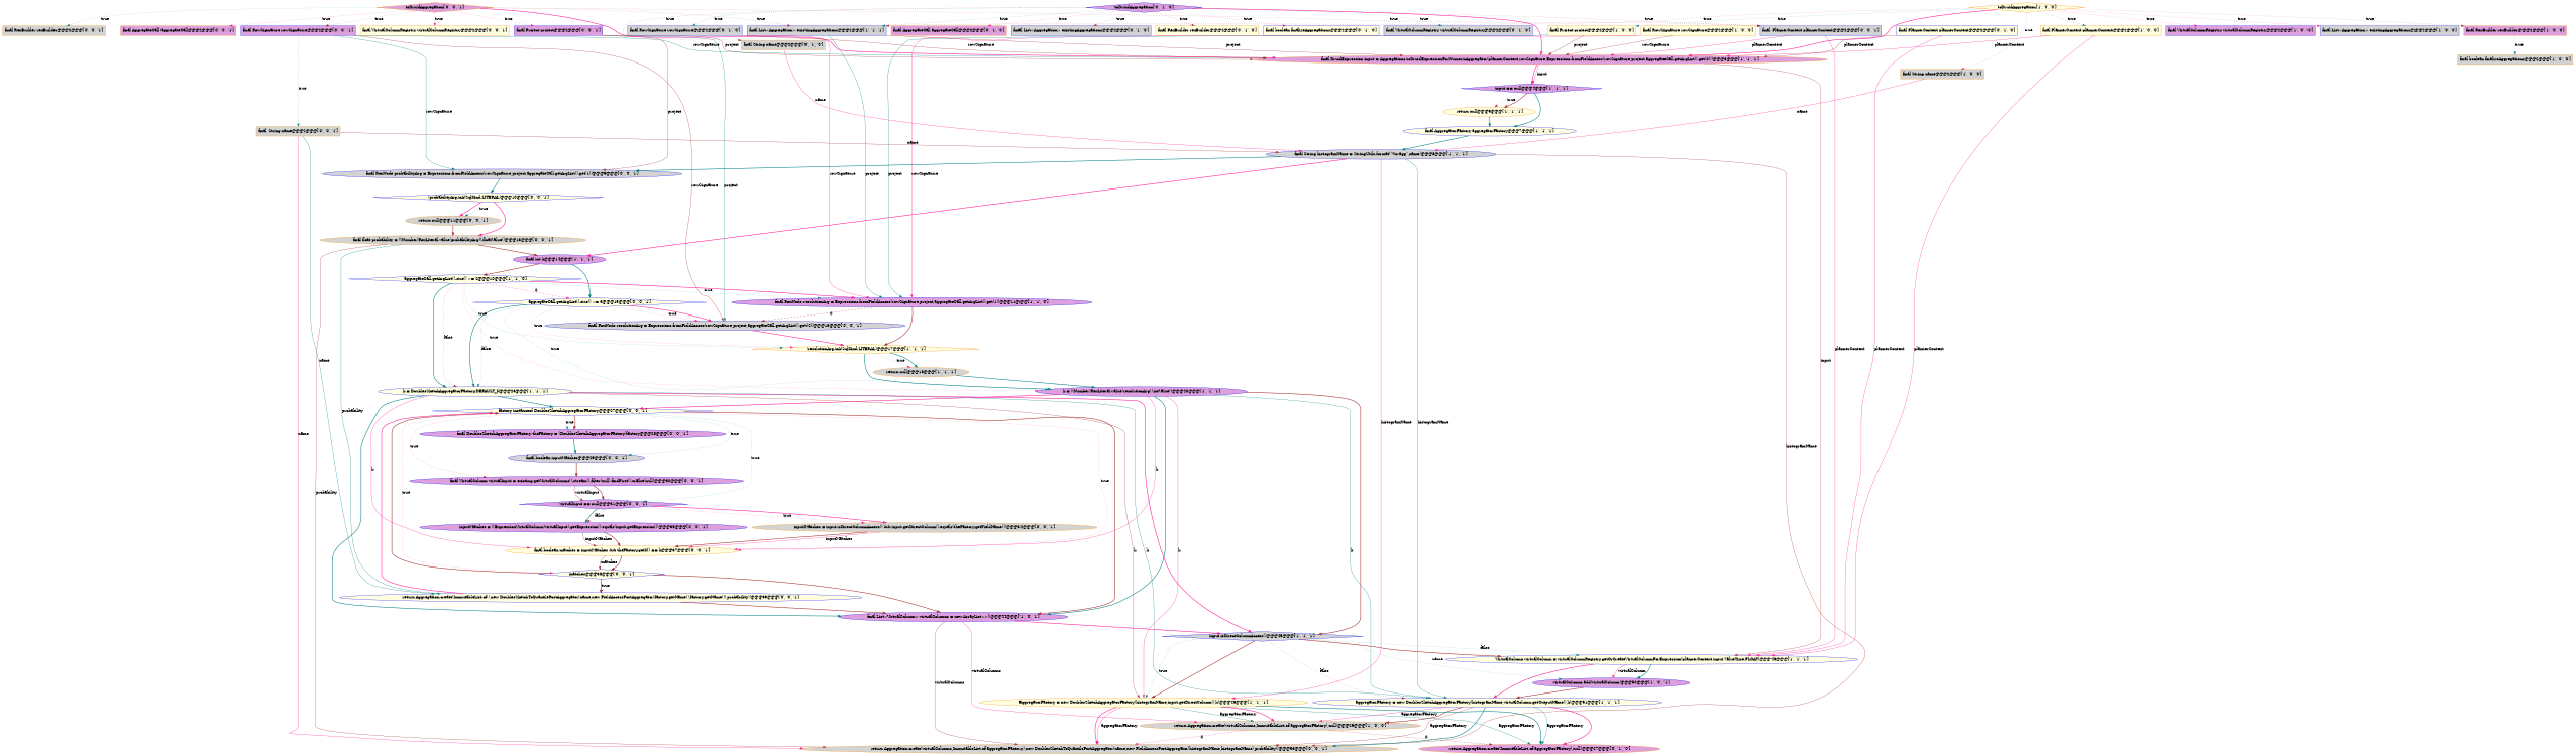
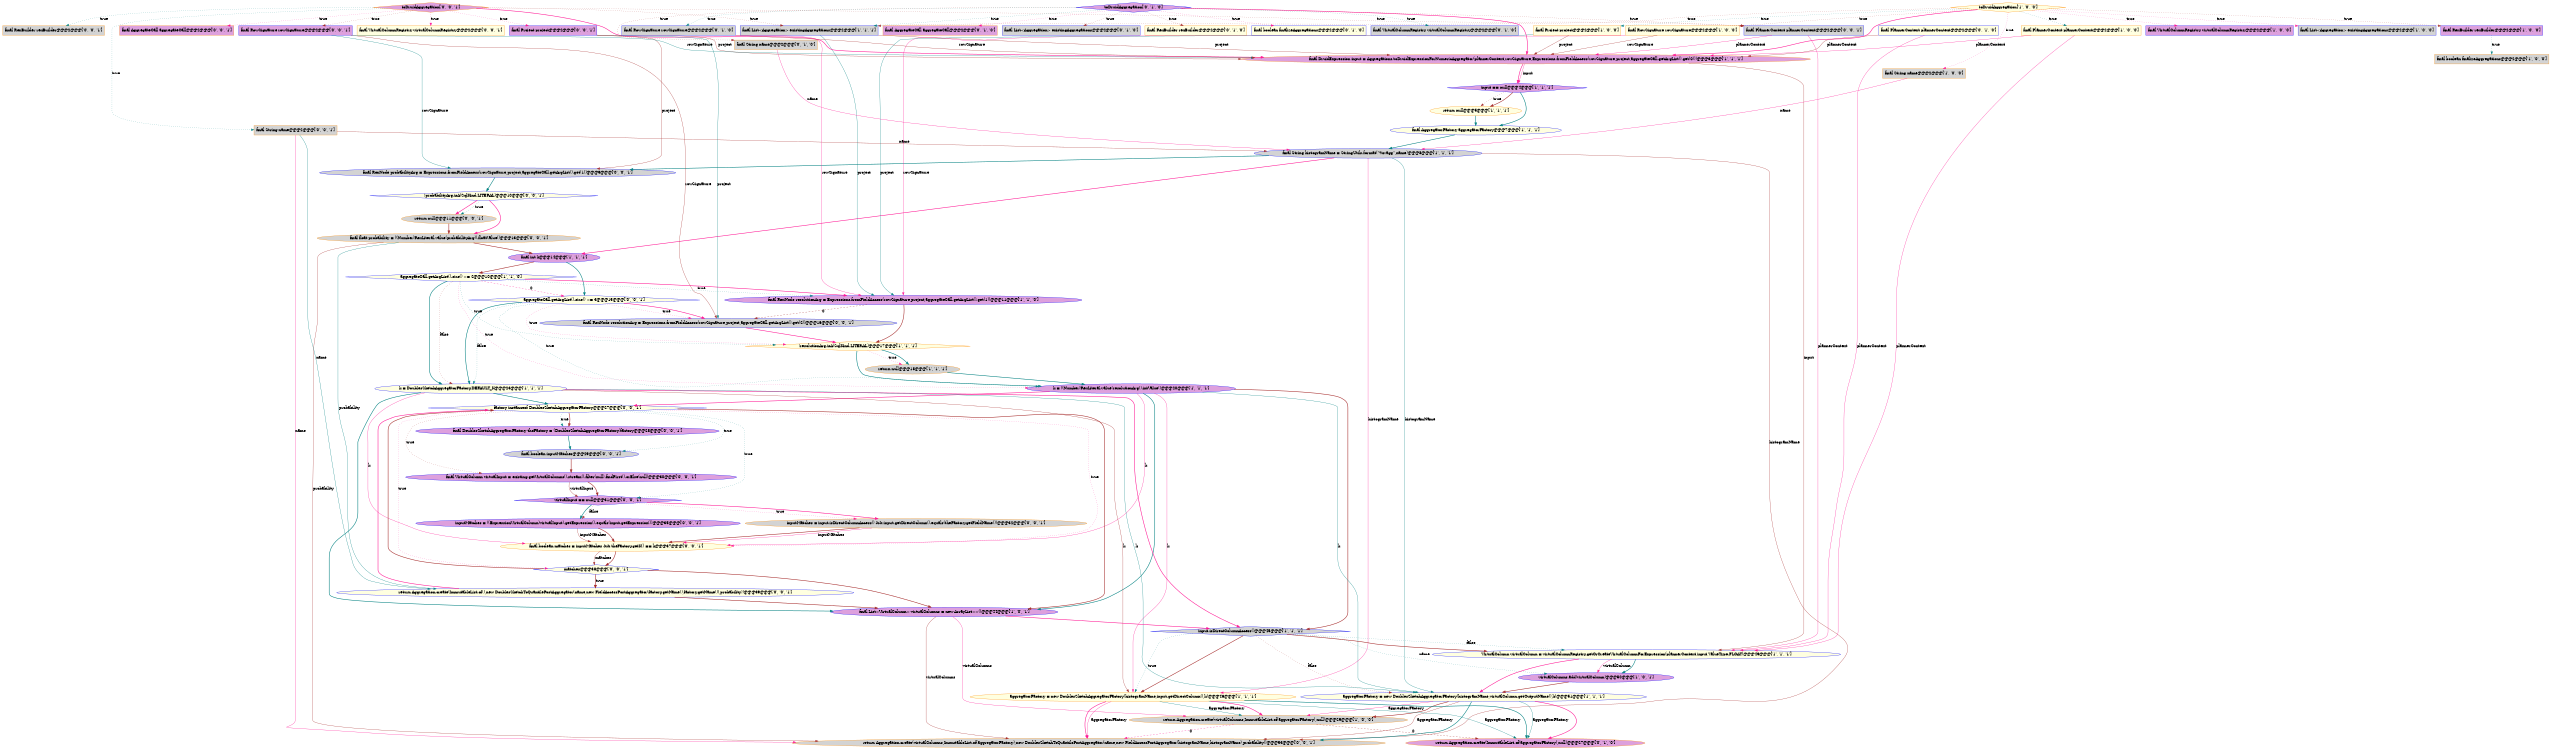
  digraph {
    node [color=blue fillcolor=lightgrey shape=ellipse style=filled]
    edge [color=brown style=bold]
    n1 [color=darkorange fillcolor=plum label="return Aggregation.create(ImmutableList.of(aggregatorFactory),null)@@@27@@@['0', '1', '0']"]
    n2 [label="final RexNode resolutionArg = Expressions.fromFieldAccess(rowSignature,project,aggregateCall.getArgList().get(2))@@@16@@@['0', '0', '1']"]
    n3 [color=darkorange fillcolor=lightyellow label="!resolutionArg.isA(SqlKind.LITERAL)@@@17@@@['1', '1', '1']" shape=diamond]
    n4 [fillcolor=plum label="k = ((Number)RexLiteral.value(resolutionArg)).intValue()@@@20@@@['1', '1', '1']"]
    n5 [color=darkorange label="return null@@@18@@@['1', '1', '1']"]
    n6 [color=darkorange label="return Aggregation.create(virtualColumns,ImmutableList.of(aggregatorFactory),new DoublesSketchToQuantilePostAggregator(name,new FieldAccessPostAggregator(histogramName,histogramName),probability))@@@53@@@['0', '0', '1']"]
    n7 [color=darkorange fillcolor=lightyellow label="return null@@@5@@@['1', '1', '1']"]
    n8 [fillcolor=lightyellow label="final AggregatorFactory aggregatorFactory@@@7@@@['1', '1', '1']"]
    n9 [label="final String histogramName = StringUtils.format(\"%s:agg\",name)@@@8@@@['1', '1', '1']"]
    n10 [label="input.isDirectColumnAccess()@@@45@@@['1', '1', '1']" shape=diamond]
    n11 [fillcolor=plum label="virtualColumns.add(virtualColumn)@@@50@@@['1', '0', '1']"]
    n12 [fillcolor=lightyellow label="VirtualColumn virtualColumn = virtualColumnRegistry.getOrCreateVirtualColumnForExpression(plannerContext,input,ValueType.FLOAT)@@@49@@@['1', '1', '1']"]
    n13 [fillcolor=lightyellow label="aggregatorFactory = new DoublesSketchAggregatorFactory(histogramName,virtualColumn.getOutputName(),k)@@@51@@@['1', '1', '1']"]
    n14 [color=darkorange fillcolor=lightyellow label="aggregatorFactory = new DoublesSketchAggregatorFactory(histogramName,input.getDirectColumn(),k)@@@46@@@['1', '1', '1']"]
    n15 [color=darkorange label="return Aggregation.create(virtualColumns,ImmutableList.of(aggregatorFactory),null)@@@29@@@['1', '0', '0']"]
    n16 [fillcolor=lightyellow label="final PlannerContext plannerContext@@@2@@@['0', '1', '0']" shape=box]
    n17 [color=darkorange fillcolor=plum label="final DruidExpression input = Aggregations.toDruidExpressionForNumericAggregator(plannerContext,rowSignature,Expressions.fromFieldAccess(rowSignature,project,aggregateCall.getArgList().get(0)))@@@3@@@['1', '1', '1']"]
    n18 [fillcolor=plum label="input == null@@@4@@@['1', '1', '1']" shape=diamond]
    n19 [fillcolor=plum label="final int k@@@14@@@['1', '1', '1']"]
    n20 [fillcolor=lightyellow label="aggregateCall.getArgList().size() >= 3@@@15@@@['0', '0', '1']" shape=diamond]
    n21 [fillcolor=lightyellow label="aggregateCall.getArgList().size() >= 2@@@10@@@['1', '1', '0']" shape=diamond]
    n22 [fillcolor=lightyellow label="k = DoublesSketchAggregatorFactory.DEFAULT_K@@@23@@@['1', '1', '1']"]
    n23 [fillcolor=plum label="final RexNode resolutionArg = Expressions.fromFieldAccess(rowSignature,project,aggregateCall.getArgList().get(1))@@@11@@@['1', '1', '0']"]
    n24 [label="final List<Aggregation> existingAggregations@@@2@@@['0', '1', '0']" shape=box]
    n25 [fillcolor=lightyellow label="factory instanceof DoublesSketchAggregatorFactory@@@27@@@['0', '0', '1']" shape=diamond]
    n26 [fillcolor=lightyellow label="matches@@@38@@@['0', '0', '1']" shape=diamond]
    n27 [color=darkorange fillcolor=lightyellow label="final boolean matches = inputMatches && theFactory.getK() == k@@@37@@@['0', '0', '1']"]
    n28 [fillcolor=plum label="final VirtualColumn virtualInput = existing.getVirtualColumns().stream().filter(null).findFirst().orElse(null)@@@30@@@['0', '0', '1']"]
    n29 [fillcolor=plum label="final List<VirtualColumn> virtualColumns = new ArrayList<>()@@@44@@@['1', '0', '1']"]
    n30 [fillcolor=plum label="final DoublesSketchAggregatorFactory theFactory = (DoublesSketchAggregatorFactory)factory@@@28@@@['0', '0', '1']"]
    n31 [label="final boolean inputMatches@@@29@@@['0', '0', '1']"]
    n32 [fillcolor=plum label="virtualInput == null@@@31@@@['0', '0', '1']" shape=diamond]
    n33 [fillcolor=lightyellow label="return Aggregation.create(ImmutableList.of(),new DoublesSketchToQuantilePostAggregator(name,new FieldAccessPostAggregator(factory.getName(),factory.getName()),probability))@@@39@@@['0', '0', '1']"]
    n34 [color=darkorange label="inputMatches = input.isDirectColumnAccess() && input.getDirectColumn().equals(theFactory.getFieldName())@@@32@@@['0', '0', '1']"]
    n35 [fillcolor=plum label="inputMatches = ((ExpressionVirtualColumn)virtualInput).getExpression().equals(input.getExpression())@@@35@@@['0', '0', '1']"]
    n36 [label="final List<Aggregation> existingAggregations@@@2@@@['1', '1', '1']" shape=box]
    n37 [color=darkorange fillcolor=lightyellow label="final RexBuilder rexBuilder@@@2@@@['0', '1', '0']" shape=box]
    n38 [fillcolor=lightyellow label="final boolean finalizeAggregations@@@2@@@['0', '1', '0']" shape=box]
    n39 [color=darkorange fillcolor=lightyellow label="final VirtualColumnRegistry virtualColumnRegistry@@@2@@@['0', '0', '1']" shape=box]
    n40 [label="final RexNode probabilityArg = Expressions.fromFieldAccess(rowSignature,project,aggregateCall.getArgList().get(1))@@@9@@@['0', '0', '1']"]
    n41 [fillcolor=lightyellow label="!probabilityArg.isA(SqlKind.LITERAL)@@@10@@@['0', '0', '1']" shape=diamond]
    n42 [color=darkorange label="return null@@@11@@@['0', '0', '1']"]
    n43 [color=darkorange label="final float probability = ((Number)RexLiteral.value(probabilityArg)).floatValue()@@@13@@@['0', '0', '1']"]
    n44 [color=darkorange label="final RexBuilder rexBuilder@@@2@@@['0', '0', '1']" shape=box]
    n45 [color=darkorange label="final String name@@@2@@@['0', '0', '1']" shape=box]
    n46 [label="final PlannerContext plannerContext@@@2@@@['0', '0', '1']" shape=box]
    n47 [color=darkorange fillcolor=plum label="toDruidAggregation['0', '0', '1']" shape=diamond]
    n48 [color=darkorange fillcolor=plum label="final AggregateCall aggregateCall@@@2@@@['0', '0', '1']" shape=box]
    n49 [fillcolor=plum label="final Project project@@@2@@@['0', '0', '1']" shape=box]
    n50 [fillcolor=plum label="final RowSignature rowSignature@@@2@@@['0', '0', '1']" shape=box]
    n51 [color=darkorange fillcolor=lightyellow label="toDruidAggregation['1', '0', '0']" shape=diamond]
    n52 [color=darkorange label="final String name@@@2@@@['1', '0', '0']" shape=box]
-   n53 [color=darkorange fillcolor=plum label="final RexBuilder rexBuilder@@@2@@@['1', '0', '0']" shape=box]
+   n53 [fillcolor=plum label="final RexBuilder rexBuilder@@@2@@@['1', '0', '0']" shape=box]
    n54 [color=darkorange fillcolor=lightyellow label="final RowSignature rowSignature@@@2@@@['1', '0', '0']" shape=box]
    n55 [fillcolor=plum label="final VirtualColumnRegistry virtualColumnRegistry@@@2@@@['1', '0', '0']" shape=box]
    n56 [label="final List<Aggregation> existingAggregations@@@2@@@['1', '0', '0']" shape=box]
    n57 [color=darkorange fillcolor=lightyellow label="final PlannerContext plannerContext@@@2@@@['1', '0', '0']" shape=box]
    n58 [color=darkorange fillcolor=lightyellow label="final Project project@@@2@@@['1', '0', '0']" shape=box]
    n59 [color=darkorange label="final boolean finalizeAggregations@@@2@@@['1', '0', '0']" shape=box]
    n60 [label="final VirtualColumnRegistry virtualColumnRegistry@@@2@@@['0', '1', '0']" shape=box]
    n61 [fillcolor=plum label="toDruidAggregation['0', '1', '0']" shape=diamond]
    n62 [color=darkorange label="final String name@@@2@@@['0', '1', '0']" shape=box]
    n63 [label="final RowSignature rowSignature@@@2@@@['0', '1', '0']" shape=box]
    n64 [color=darkorange fillcolor=plum label="final AggregateCall aggregateCall@@@2@@@['0', '1', '0']" shape=box]
    n2 -> n3 [color=deeppink]
    n3 -> n4 [color=teal]
    n3 -> n5 [color=deeppink label=true style=dotted]
    n3 -> n5 [color=teal]
    n4 -> n10
    n4 -> n13 [color=teal label=k style=solid]
    n4 -> n14 [color=deeppink label=k style=solid]
    n4 -> n25 [color=deeppink]
    n4 -> n27 [color=deeppink label=k style=solid]
    n4 -> n29 [color=teal]
    n5 -> n4 [color=teal]
    n7 -> n8 [color=teal]
    n8 -> n9 [color=teal]
    n9 -> n6 [label=histogramName style=solid]
    n9 -> n13 [color=teal label=histogramName style=solid]
    n9 -> n14 [color=deeppink label=histogramName style=solid]
    n9 -> n19 [color=deeppink]
    n9 -> n40 [color=teal]
    n10 -> n11 [color=teal label=name style=dotted]
    n10 -> n12
    n10 -> n12 [color=teal label=false style=dotted]
    n10 -> n13 [label=false style=dotted]
    n10 -> n14 [color=teal label=true style=dotted]
    n10 -> n14
    n11 -> n13
    n12 -> n11 [color=deeppink label=virtualColumn style=solid]
    n12 -> n11 [color=teal]
    n12 -> n13 [color=deeppink]
    n13 -> n1 [color=deeppink]
    n13 -> n1 [color=teal label=aggregatorFactory style=solid]
    n13 -> n6 [color=teal]
    n13 -> n6 [label=aggregatorFactory style=solid]
    n13 -> n15
    n13 -> n15 [color=deeppink label=aggregatorFactory style=solid]
    n14 -> n1 [color=teal label=aggregatorFactory style=solid]
    n14 -> n1 [color=teal]
    n14 -> n6 [color=deeppink label=aggregatorFactory style=solid]
    n14 -> n6 [color=deeppink]
    n14 -> n15 [color=teal label=aggregatorFactory style=solid]
    n14 -> n15 [color=deeppink]
    n15 -> n1 [label=0 style=dashed]
    n15 -> n6 [color=deeppink label=0 style=dashed]
    n16 -> n12 [color=deeppink label=plannerContext style=solid]
    n16 -> n17 [label=plannerContext style=solid]
    n17 -> n12 [label=input style=solid]
    n17 -> n18 [color=deeppink label=input style=solid]
    n17 -> n18 [color=deeppink]
    n18 -> n7 [label=true style=dotted]
    n18 -> n7
    n18 -> n8 [color=teal]
    n19 -> n20 [color=teal]
    n19 -> n21
    n20 -> n2 [color=deeppink label=true style=dotted]
    n20 -> n2 [color=deeppink]
    n20 -> n3 [color=deeppink label=true style=dotted]
    n20 -> n4 [color=teal label=true style=dotted]
    n20 -> n22 [color=teal label=false style=dotted]
    n20 -> n22 [color=teal]
    n21 -> n3 [color=teal label=true style=dotted]
    n21 -> n4 [color=deeppink label=true style=dotted]
    n21 -> n20 [color=deeppink label=0 style=dashed]
    n21 -> n22 [label=false style=dotted]
    n21 -> n22 [color=teal]
    n21 -> n23 [color=deeppink]
    n21 -> n23 [color=teal label=true style=dotted]
    n22 -> n10 [color=deeppink]
    n22 -> n13 [color=teal label=k style=solid]
    n22 -> n14 [label=k style=solid]
    n22 -> n25 [color=teal]
    n22 -> n27 [color=deeppink label=k style=solid]
    n22 -> n29 [color=teal]
    n23 -> n2 [label=0 style=dashed]
    n23 -> n3
    n25 -> n26 [color=deeppink label=true style=dotted]
    n25 -> n27 [color=deeppink label=true style=dotted]
    n25 -> n28 [label=true style=dotted]
    n25 -> n29
    n25 -> n30
    n25 -> n30 [color=teal label=true style=dotted]
    n25 -> n31 [color=teal label=true style=dotted]
    n25 -> n32 [color=teal label=true style=dotted]
    n26 -> n25
    n26 -> n29
    n26 -> n33 [label=true style=dotted]
    n26 -> n33
    n27 -> n26
    n27 -> n26 [label=matches style=solid]
    n28 -> n32
    n28 -> n32 [label=virtualInput style=solid]
    n29 -> n6 [label=virtualColumns style=solid]
    n29 -> n10 [color=deeppink]
    n29 -> n15 [color=deeppink label=virtualColumns style=solid]
    n30 -> n31 [color=teal]
    n31 -> n28
    n32 -> n34 [color=deeppink label=true style=dotted]
    n32 -> n34 [color=deeppink]
    n32 -> n35 [label=false style=dotted]
    n32 -> n35 [color=teal]
    n33 -> n25 [color=deeppink]
    n33 -> n29
    n34 -> n27
    n34 -> n27 [color=deeppink label=inputMatches style=solid]
    n35 -> n27
    n35 -> n27 [label=inputMatches style=solid]
    n36 -> n17 [label=project style=solid]
    n36 -> n23 [color=teal label=project style=solid]
    n40 -> n41 [color=teal]
    n41 -> n42 [color=deeppink]
    n41 -> n42 [color=teal label=true style=dotted]
    n41 -> n43 [color=deeppink]
    n42 -> n43
    n43 -> n6 [label=probability style=solid]
    n43 -> n19
    n43 -> n33 [color=teal label=probability style=solid]
    n45 -> n6 [color=deeppink label=name style=solid]
    n45 -> n9 [label=name style=solid]
    n45 -> n33 [color=teal label=name style=solid]
    n46 -> n12 [color=deeppink label=plannerContext style=solid]
    n46 -> n17 [color=deeppink label=plannerContext style=solid]
    n47 -> n17 [color=deeppink]
    n47 -> n36 [label=true style=dotted]
    n47 -> n39 [color=deeppink label=true style=dotted]
    n47 -> n44 [color=teal label=true style=dotted]
-   n50 -> n45 [color=teal label=true style=dotted]
+   n47 -> n45 [color=teal label=true style=dotted]
    n47 -> n46 [label=true style=dotted]
    n47 -> n48 [color=deeppink label=true style=dotted]
    n47 -> n49 [color=deeppink label=true style=dotted]
    n47 -> n50 [label=true style=dotted]
    n49 -> n2 [color=teal label=project style=solid]
    n49 -> n17 [label=project style=solid]
    n49 -> n40 [label=project style=solid]
    n50 -> n2 [label=rowSignature style=solid]
    n50 -> n17 [color=teal label=rowSignature style=solid]
    n50 -> n40 [color=teal label=rowSignature style=solid]
    n51 -> n17 [color=deeppink]
    n51 -> n36 [label=true style=dotted]
    n51 -> n52 [color=deeppink label=true style=dotted]
    n51 -> n53 [label=true style=dotted]
+   n51 -> n54 [label=true style=dotted]
    n51 -> n55 [color=deeppink label=true style=dotted]
    n51 -> n56 [color=deeppink label=true style=dotted]
    n51 -> n57 [color=teal label=true style=dotted]
    n51 -> n58 [color=teal label=true style=dotted]
    n52 -> n9 [color=deeppink label=name style=solid]
    n53 -> n59 [color=teal label=true style=dotted]
    n54 -> n17 [label=rowSignature style=solid]
    n54 -> n23 [color=deeppink label=rowSignature style=solid]
    n57 -> n12 [color=deeppink label=plannerContext style=solid]
    n57 -> n17 [color=deeppink label=plannerContext style=solid]
    n58 -> n17 [label=project style=solid]
    n58 -> n23 [color=teal label=project style=solid]
    n61 -> n17 [color=deeppink]
    n61 -> n24 [label=true style=dotted]
    n61 -> n36 [color=teal label=true style=dotted]
    n61 -> n37 [label=true style=dotted]
    n61 -> n38 [color=deeppink label=true style=dotted]
    n61 -> n46 [label=true style=dotted]
    n61 -> n60 [color=teal label=true style=dotted]
    n61 -> n62 [label=true style=dotted]
    n61 -> n63 [color=teal label=true style=dotted]
    n61 -> n64 [color=deeppink label=true style=dotted]
    n62 -> n9 [color=deeppink label=name style=solid]
    n63 -> n17 [label=rowSignature style=solid]
    n63 -> n23 [color=deeppink label=rowSignature style=solid]
  }
